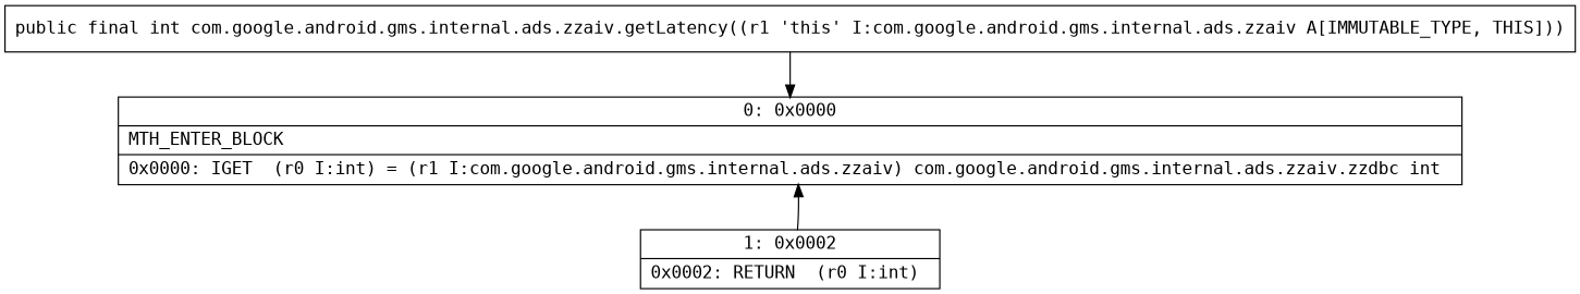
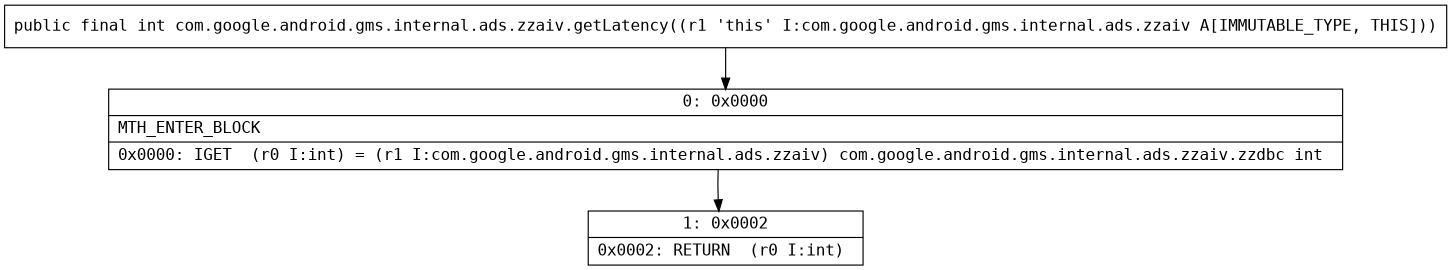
  digraph {
    fontname="DejaVu Sans Mono"
    node [shape=record fontname="DejaVu Sans Mono"]
    edge [fontname="DejaVu Sans Mono"]
    n1 [label="{0\:\ 0x0000|MTH_ENTER_BLOCK\l|0x0000: IGET  (r0 I:int) = (r1 I:com.google.android.gms.internal.ads.zzaiv) com.google.android.gms.internal.ads.zzaiv.zzdbc int \l}"]
    n2 [label="{1\:\ 0x0002|0x0002: RETURN  (r0 I:int) \l}"]
    n3 [label="{public final int com.google.android.gms.internal.ads.zzaiv.getLatency((r1 'this' I:com.google.android.gms.internal.ads.zzaiv A[IMMUTABLE_TYPE, THIS])) }"]
-   n2 -> n1
+   n1 -> n2
    n3 -> n1
  }
